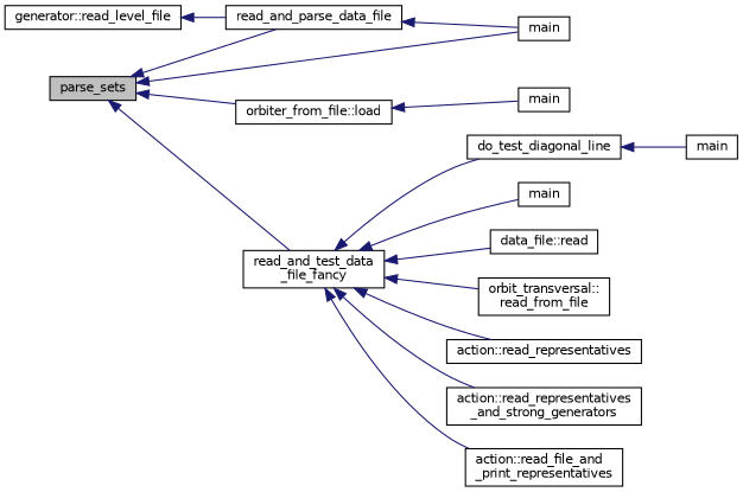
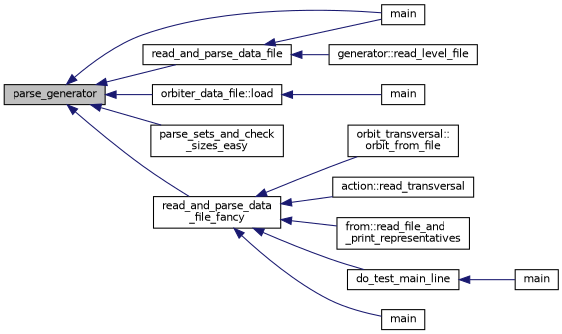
  digraph {
    rankdir=LR
    node [color=black fillcolor=white fontname=Helvetica fontsize=10 shape=record style=filled]
    edge [color=midnightblue dir=back fontname=Helvetica fontsize=10 labelfontname=Helvetica labelfontsize=10 style=solid]
-   n1 [fillcolor=grey75 fontcolor=black height=0.2 label=parse_sets width=0.4]
+   n1 [fillcolor=grey75 fontcolor=black height=0.2 label=parse_generator width=0.4]
    n2 [height=0.2 label=main width=0.4]
-   n3 [height=0.2 label="orbiter_from_file::load" width=0.4]
+   n3 [height=0.2 label="orbiter_data_file::load" width=0.4]
    n4 [height=0.2 label=read_and_parse_data_file width=0.4]
-   n6 [height=0.2 label="read_and_test_data\l_file_fancy" width=0.4]
+   n5 [height=0.2 label="parse_sets_and_check\l_sizes_easy" width=0.4]
+   n6 [height=0.2 label="read_and_parse_data\l_file_fancy" width=0.4]
    n7 [height=0.2 label=main width=0.4]
    n8 [height=0.2 label="generator::read_level_file" width=0.4]
-   n9 [height=0.2 label=do_test_diagonal_line width=0.4]
+   n9 [height=0.2 label=do_test_main_line width=0.4]
    n10 [height=0.2 label=main width=0.4]
-   n11 [height=0.2 label="data_file::read" width=0.4]
-   n12 [height=0.2 label="orbit_transversal::\lread_from_file" width=0.4]
-   n13 [height=0.2 label="action::read_representatives" width=0.4]
-   n14 [height=0.2 label="action::read_representatives\l_and_strong_generators" width=0.4]
-   n15 [height=0.2 label="action::read_file_and\l_print_representatives" width=0.4]
+   n12 [height=0.2 label="orbit_transversal::\lorbit_from_file" width=0.4]
+   n13 [height=0.2 label="action::read_transversal" width=0.4]
+   n15 [height=0.2 label="from::read_file_and\l_print_representatives" width=0.4]
    n16 [height=0.2 label=main width=0.4]
    n1 -> n2
    n1 -> n3
    n1 -> n4
+   n1 -> n5
    n1 -> n6
    n3 -> n7
    n4 -> n2
-   n8 -> n4
+   n4 -> n8
    n6 -> n9
    n6 -> n10
-   n6 -> n11
    n6 -> n12
    n6 -> n13
-   n6 -> n14
    n6 -> n15
    n9 -> n16
  }
